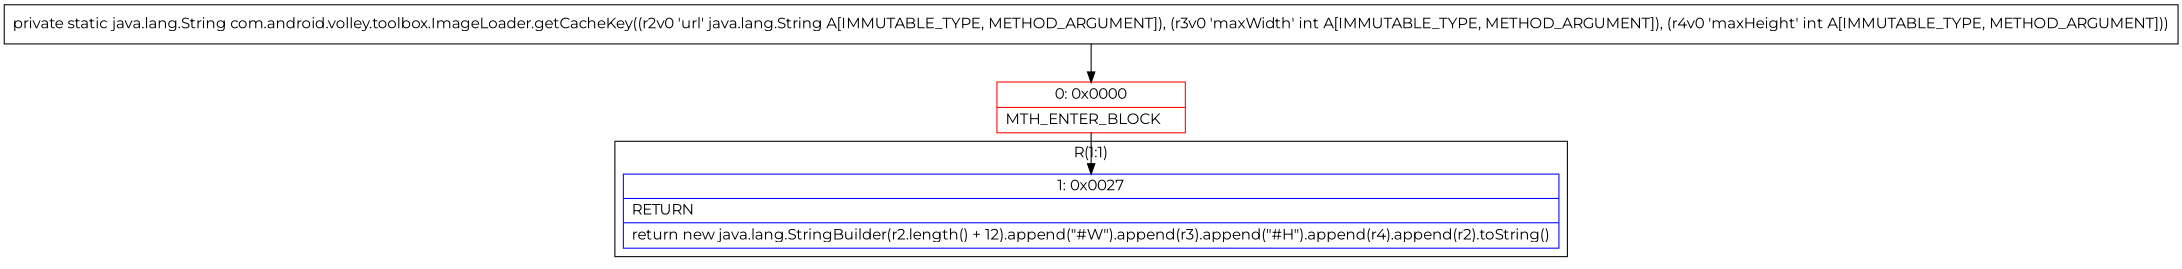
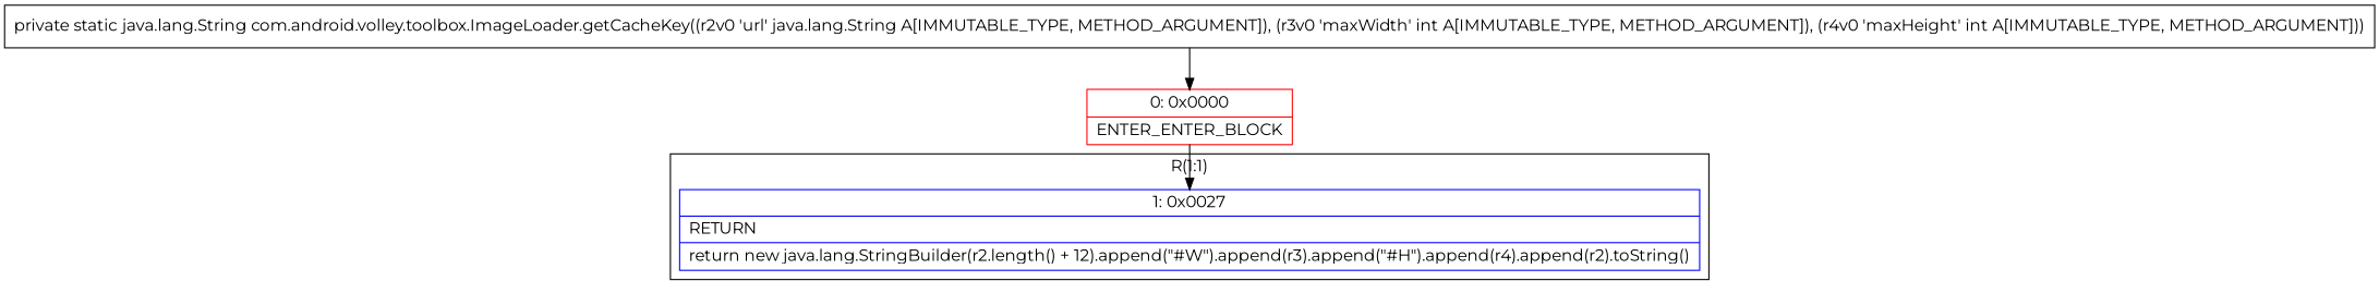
  digraph {
    fontname=Montserrat
    node [shape=record fontname=Montserrat]
    edge [fontname=Montserrat]
    n1 [color=blue label="{1\:\ 0x0027|RETURN\l|return new java.lang.StringBuilder(r2.length() + 12).append(\"#W\").append(r3).append(\"#H\").append(r4).append(r2).toString()\l}"]
-   n2 [color=red label="{0\:\ 0x0000|MTH_ENTER_BLOCK\l}"]
+   n2 [color=red label="{0\:\ 0x0000|ENTER_ENTER_BLOCK\l}"]
    n3 [label="{private static java.lang.String com.android.volley.toolbox.ImageLoader.getCacheKey((r2v0 'url' java.lang.String A[IMMUTABLE_TYPE, METHOD_ARGUMENT]), (r3v0 'maxWidth' int A[IMMUTABLE_TYPE, METHOD_ARGUMENT]), (r4v0 'maxHeight' int A[IMMUTABLE_TYPE, METHOD_ARGUMENT])) }"]
    subgraph cluster_1 {
      label="R(1:1)"
      n1
    }
    n2 -> n1
    n3 -> n2
  }
